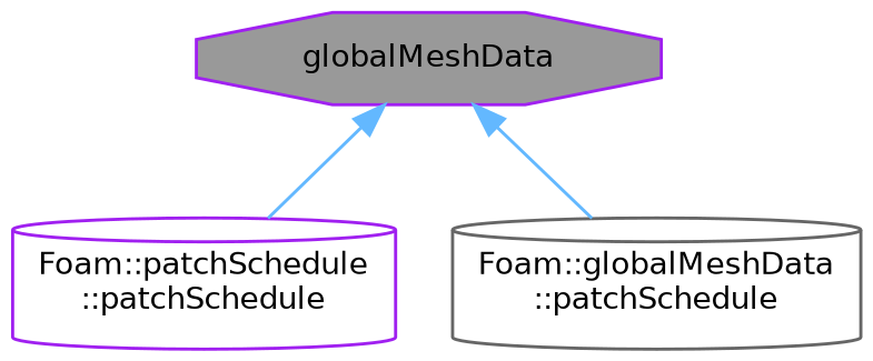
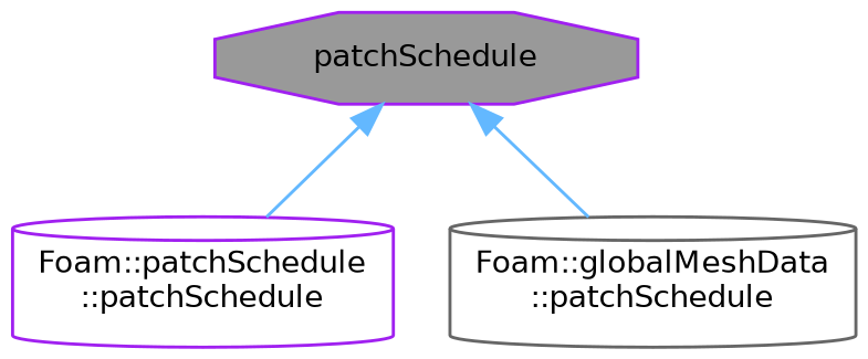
  digraph {
    rankdir=TB
    node [color=purple fillcolor=white fontname=Helvetica fontsize=10 shape=cylinder style=filled]
    edge [color=steelblue1 dir=back fontname=Helvetica fontsize=10 labelfontname=Helvetica labelfontsize=10 style=solid]
-   n1 [fillcolor=grey60 fontcolor=black height=0.2 label=globalMeshData shape=octagon width=0.4]
+   n1 [fillcolor=grey60 fontcolor=black height=0.2 label=patchSchedule shape=octagon width=0.4]
    n2 [height=0.2 label="Foam::patchSchedule\l::patchSchedule" width=0.4]
    n3 [color=gray40 height=0.2 label="Foam::globalMeshData\l::patchSchedule" width=0.4]
    n1 -> n2
    n1 -> n3
  }
